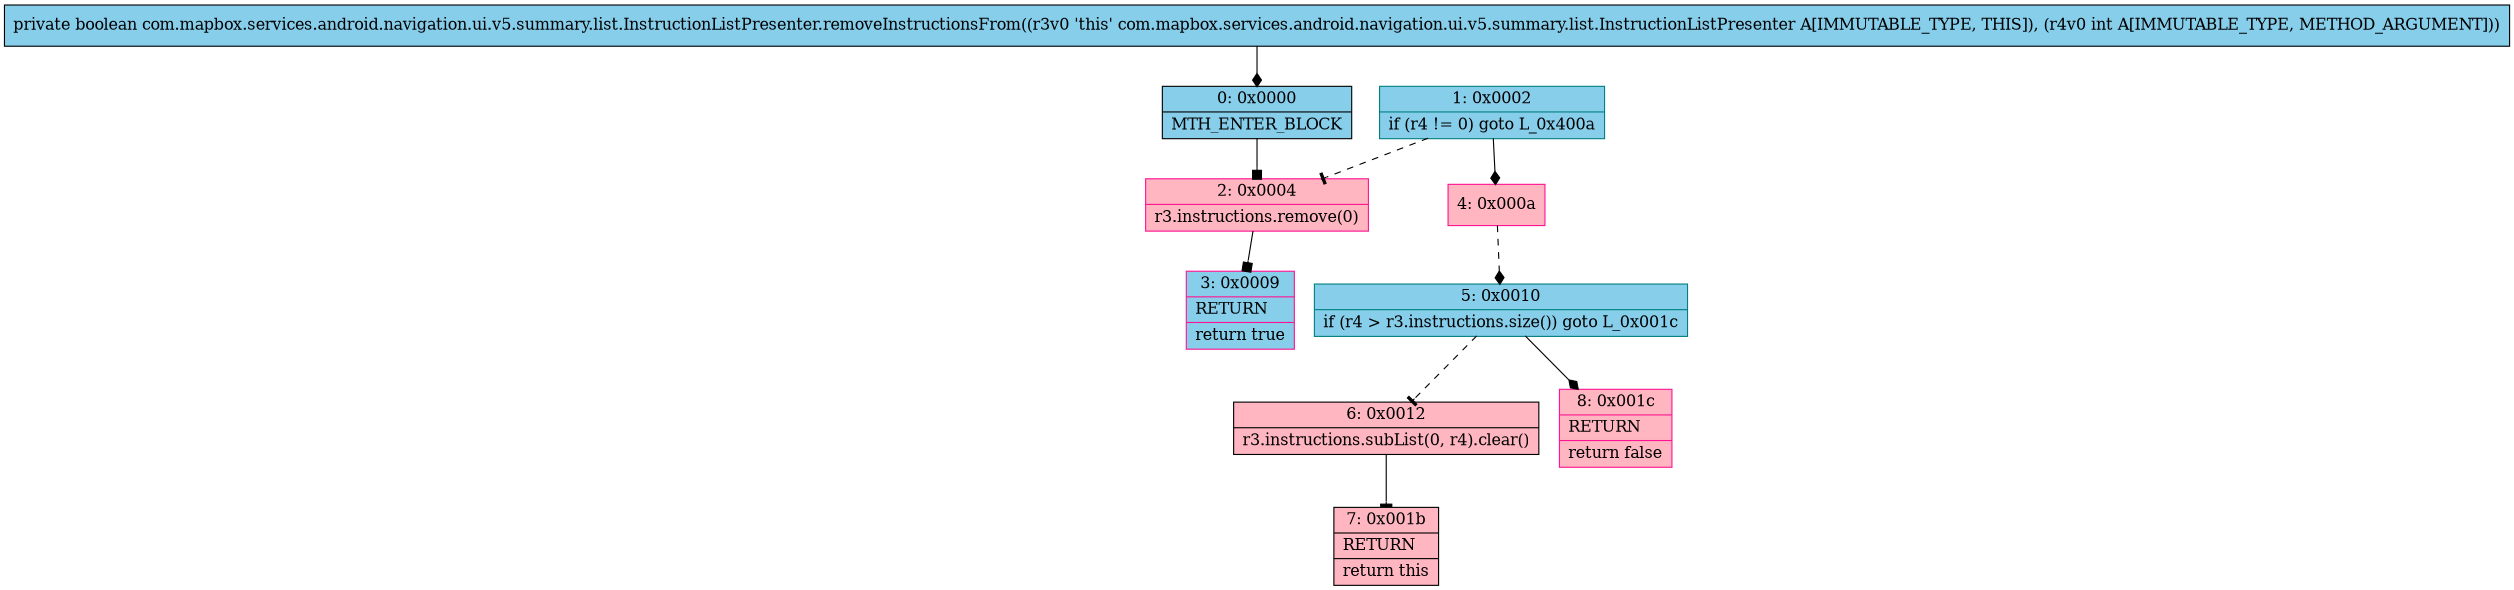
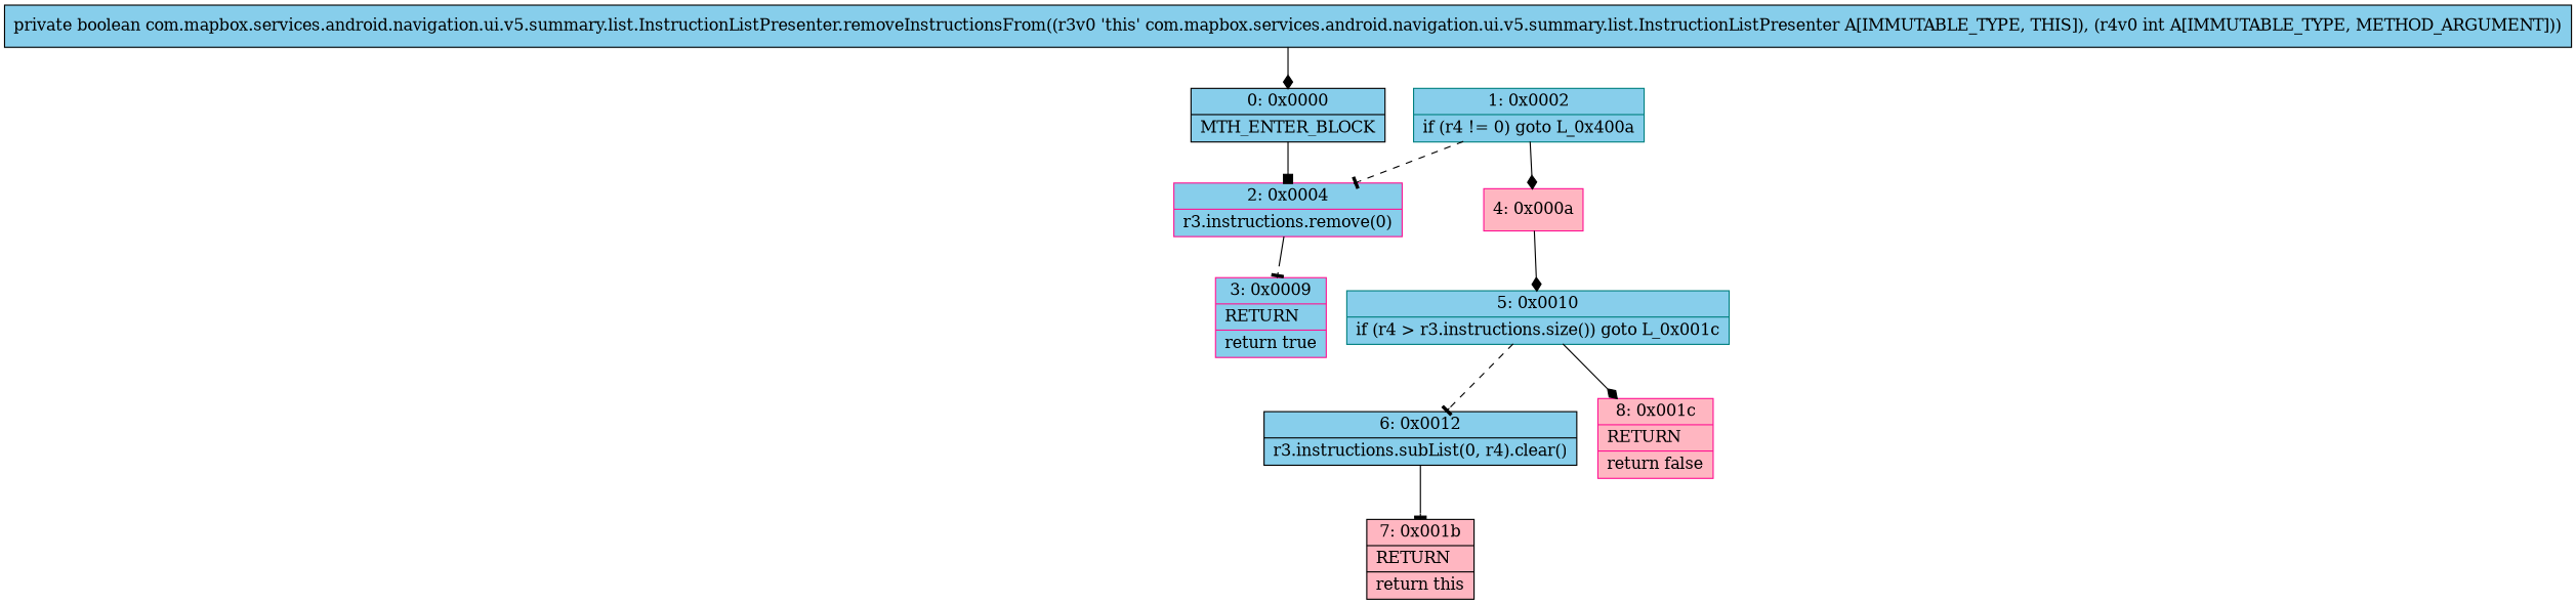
  digraph {
    node [color=black fillcolor=skyblue shape=record style=filled]
    edge [arrowhead=diamond]
    n1 [label="{0\:\ 0x0000|MTH_ENTER_BLOCK\l}"]
-   n2 [color=deeppink fillcolor=lightpink label="{2\:\ 0x0004|r3.instructions.remove(0)\l}"]
+   n2 [color=deeppink label="{2\:\ 0x0004|r3.instructions.remove(0)\l}"]
    n3 [color=teal label="{1\:\ 0x0002|if (r4 != 0) goto L_0x400a\l}"]
    n4 [color=deeppink fillcolor=lightpink label="{4\:\ 0x000a}"]
    n5 [color=deeppink label="{3\:\ 0x0009|RETURN\l|return true\l}"]
    n6 [color=teal label="{5\:\ 0x0010|if (r4 \> r3.instructions.size()) goto L_0x001c\l}"]
-   n7 [fillcolor=lightpink label="{6\:\ 0x0012|r3.instructions.subList(0, r4).clear()\l}"]
+   n7 [label="{6\:\ 0x0012|r3.instructions.subList(0, r4).clear()\l}"]
    n8 [color=deeppink fillcolor=lightpink label="{8\:\ 0x001c|RETURN\l|return false\l}"]
    n9 [fillcolor=lightpink label="{7\:\ 0x001b|RETURN\l|return this\l}"]
    n10 [label="{private boolean com.mapbox.services.android.navigation.ui.v5.summary.list.InstructionListPresenter.removeInstructionsFrom((r3v0 'this' com.mapbox.services.android.navigation.ui.v5.summary.list.InstructionListPresenter A[IMMUTABLE_TYPE, THIS]), (r4v0 int A[IMMUTABLE_TYPE, METHOD_ARGUMENT])) }"]
    n1 -> n2 [arrowhead=box]
-   n2 -> n5 [arrowhead=box]
+   n2 -> n5 [arrowhead=tee]
    n3 -> n2 [arrowhead=tee style=dashed]
    n3 -> n4
-   n4 -> n6 [style=dashed]
+   n4 -> n6
    n6 -> n7 [arrowhead=tee style=dashed]
    n6 -> n8
    n7 -> n9 [arrowhead=tee]
    n10 -> n1
  }
